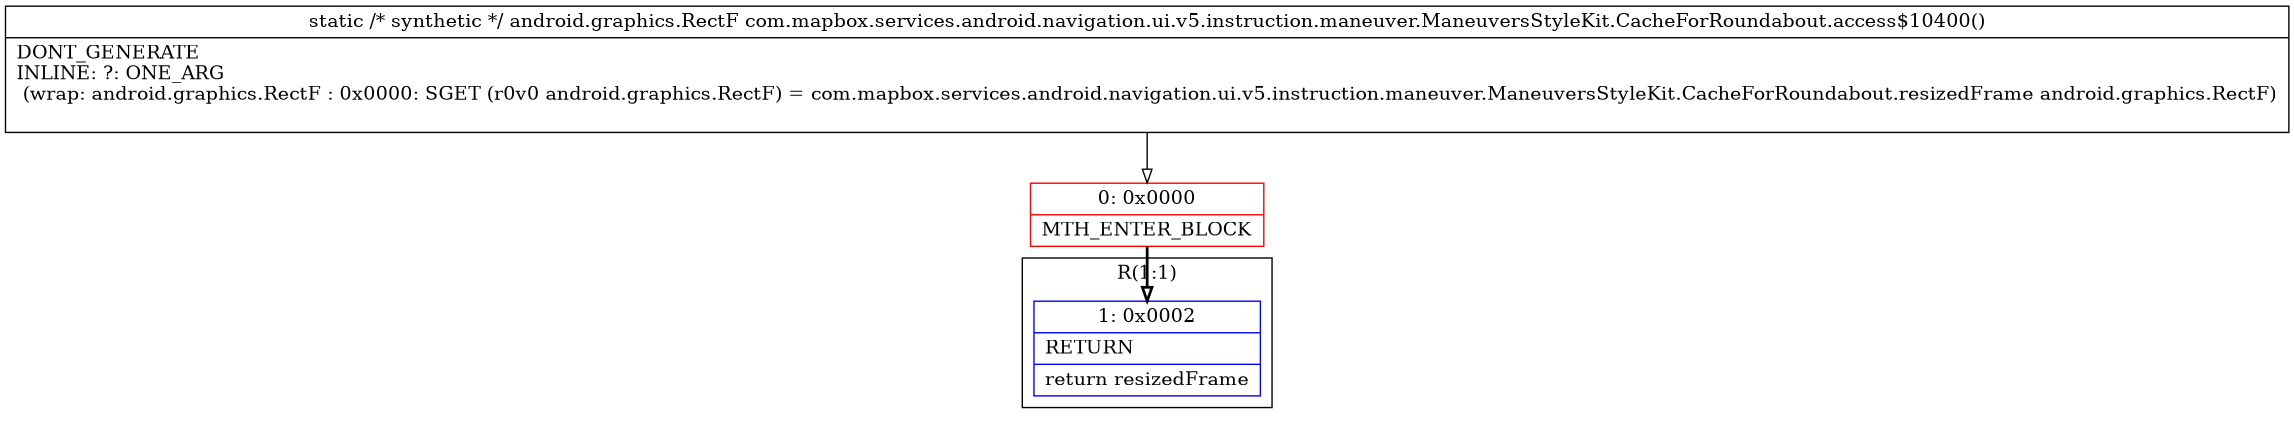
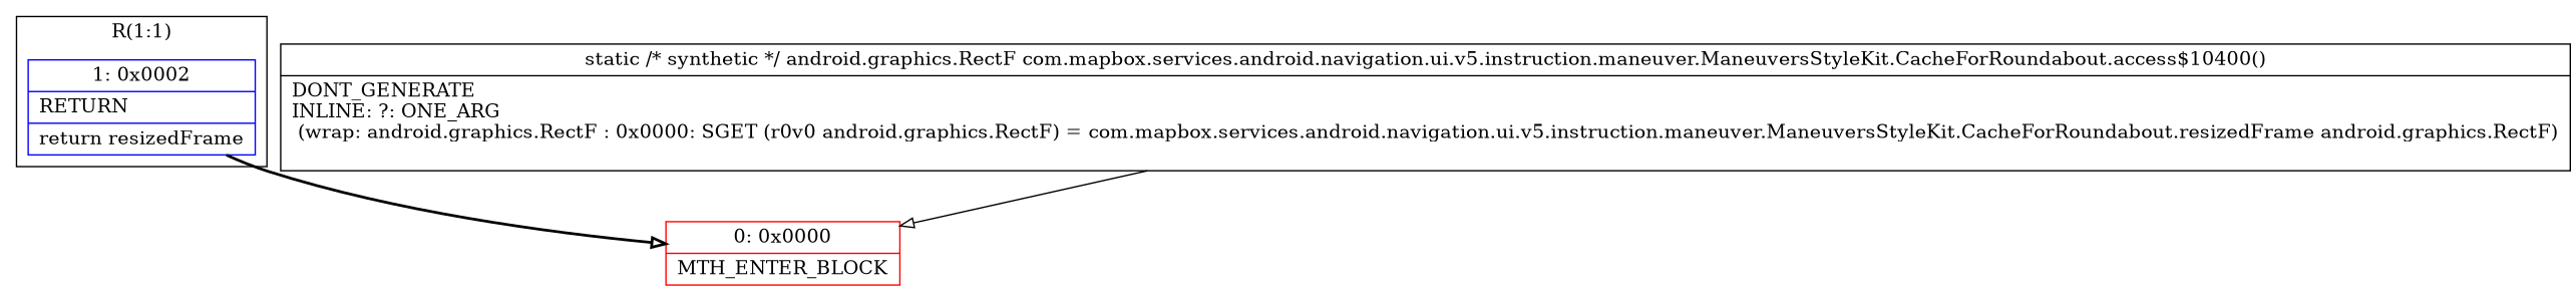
  digraph {
    node [shape=record]
    edge [arrowhead=onormal]
    n1 [color=blue label="{1\:\ 0x0002|RETURN\l|return resizedFrame\l}"]
    n2 [color=red label="{0\:\ 0x0000|MTH_ENTER_BLOCK\l}"]
    n3 [label="{static \/* synthetic *\/ android.graphics.RectF com.mapbox.services.android.navigation.ui.v5.instruction.maneuver.ManeuversStyleKit.CacheForRoundabout.access$10400()  | DONT_GENERATE\lINLINE: ?: ONE_ARG  \l  (wrap: android.graphics.RectF : 0x0000: SGET  (r0v0 android.graphics.RectF) =  com.mapbox.services.android.navigation.ui.v5.instruction.maneuver.ManeuversStyleKit.CacheForRoundabout.resizedFrame android.graphics.RectF)\l\l}"]
    subgraph cluster_1 {
      label="R(1:1)"
      n1
    }
-   n2 -> n1 [style=bold]
+   n1 -> n2 [style=bold]
    n3 -> n2 [style=solid]
  }
